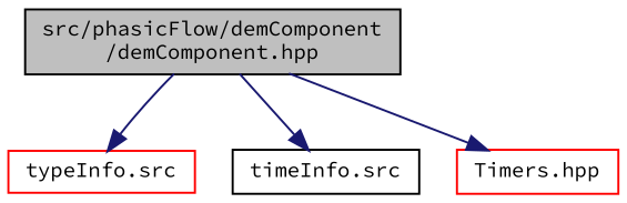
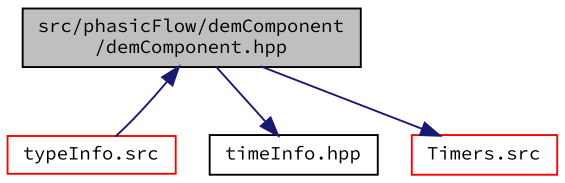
  digraph {
    fontname="Source Code Pro"
    node [color=black fillcolor=white fontname="Source Code Pro" fontsize=10 shape=record style=filled]
    edge [color=midnightblue fontname="Source Code Pro" fontsize=10 labelfontname=Helvetica labelfontsize=10 style=solid]
    n1 [fillcolor=grey75 fontcolor=black height=0.2 label="src/phasicFlow/demComponent\l/demComponent.hpp" width=0.4]
    n2 [color=red height=0.2 label="typeInfo.src" width=0.4]
-   n3 [height=0.2 label="timeInfo.src" width=0.4]
-   n4 [color=red height=0.2 label="Timers.hpp" width=0.4]
-   n1 -> n2
+   n3 [height=0.2 label="timeInfo.hpp" width=0.4]
+   n4 [color=red height=0.2 label="Timers.src" width=0.4]
+   n2 -> n1
    n1 -> n3
    n1 -> n4
  }
